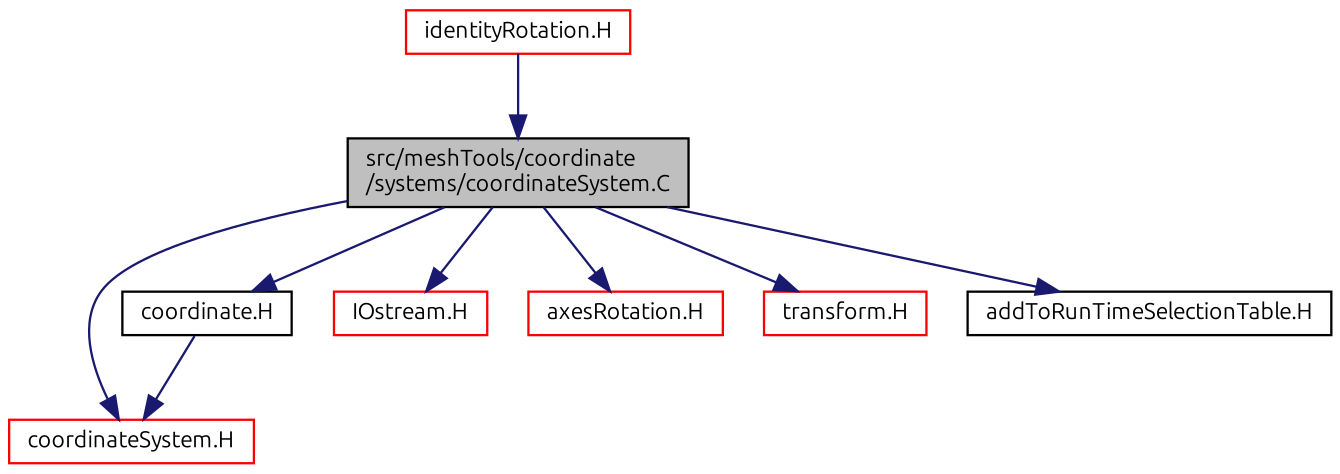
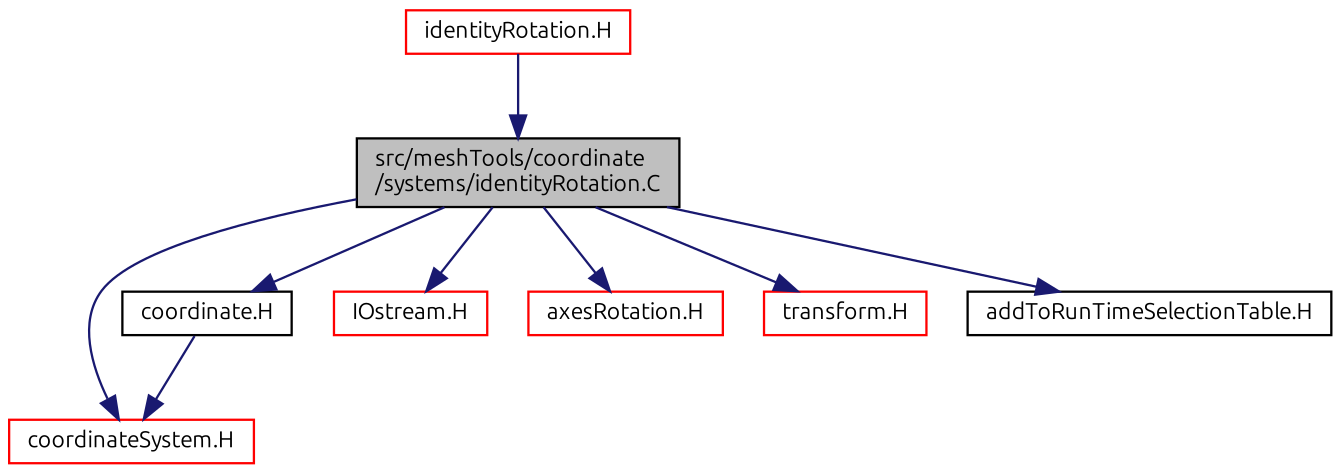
  digraph {
    fontname=Ubuntu
    node [color=red fontname=Ubuntu fontsize=10 shape=record]
    edge [color=midnightblue fontname=Ubuntu fontsize=10 labelfontname=Helvetica labelfontsize=10 style=solid]
-   n1 [color=black fillcolor=grey75 fontcolor=black height=0.2 label="src/meshTools/coordinate\l/systems/coordinateSystem.C" style=filled width=0.4]
+   n1 [color=black fillcolor=grey75 fontcolor=black height=0.2 label="src/meshTools/coordinate\l/systems/identityRotation.C" style=filled width=0.4]
    n2 [height=0.2 label="coordinateSystem.H" width=0.4]
    n3 [color=black height=0.2 label="coordinate.H" width=0.4]
    n4 [height=0.2 label="IOstream.H" width=0.4]
    n5 [height=0.2 label="axesRotation.H" width=0.4]
    n6 [height=0.2 label="transform.H" width=0.4]
    n7 [color=black height=0.2 label="addToRunTimeSelectionTable.H" width=0.4]
    n8 [height=0.2 label="identityRotation.H" width=0.4]
    n1 -> n2
    n1 -> n3
    n1 -> n4
    n1 -> n5
    n1 -> n6
    n1 -> n7
    n3 -> n2
    n8 -> n1
  }
